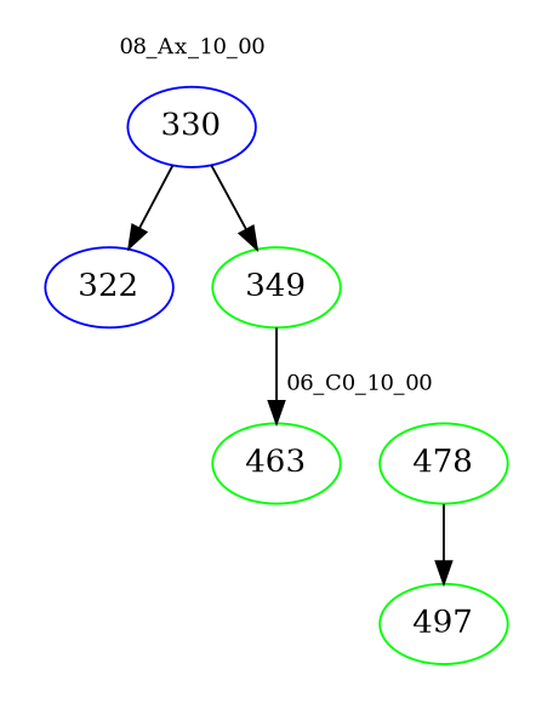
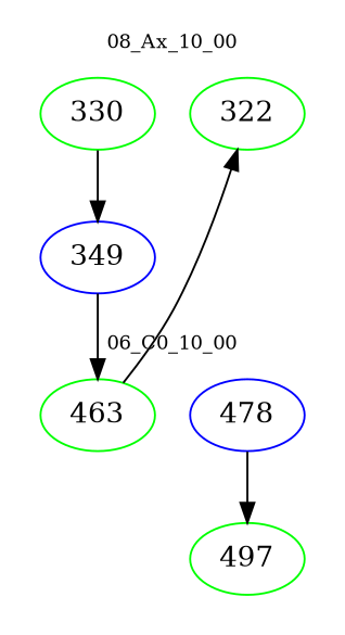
  digraph {
    node [color=blue]
    edge [color=black]
-   n1 [label=330]
-   n2 [label=322]
-   n3 [color=green label=349]
-   n4 [color=green label=478]
+   n1 [color=green label=330]
+   n2 [color=green label=322]
+   n3 [label=349]
+   n4 [label=478]
    n5 [color=green label=463]
    n6 [color=green label=497]
    subgraph cluster_1 {
      color=white
      fontsize=10
      label="08_Ax_10_00"
      n1
      n2
      n3
    }
    subgraph cluster_2 {
      color=white
      fontsize=10
      label="06_C0_10_00"
      n4
      n5
      n6
    }
-   n1 -> n2
+   n5 -> n2
    n1 -> n3
    n3 -> n5
    n4 -> n6
  }
